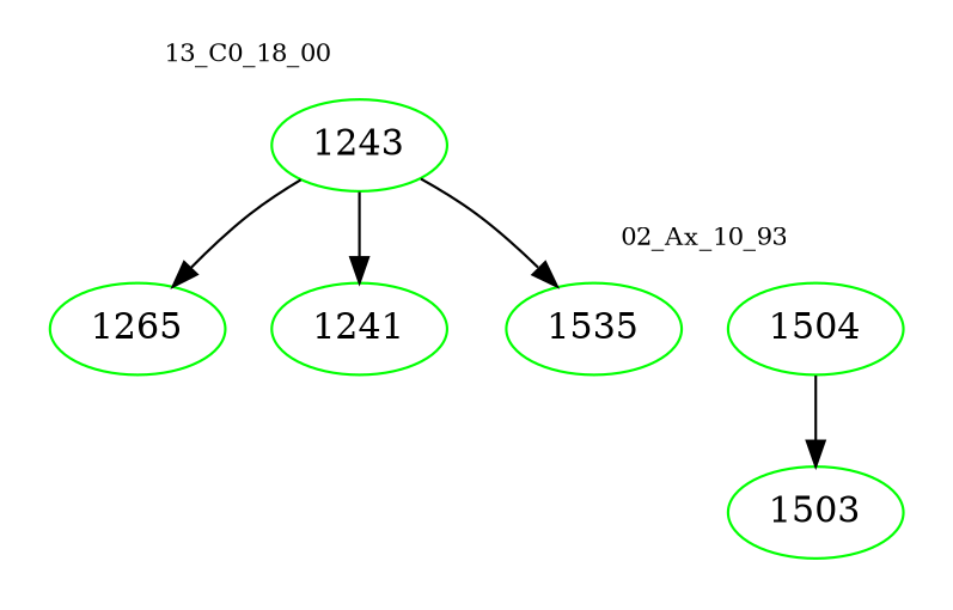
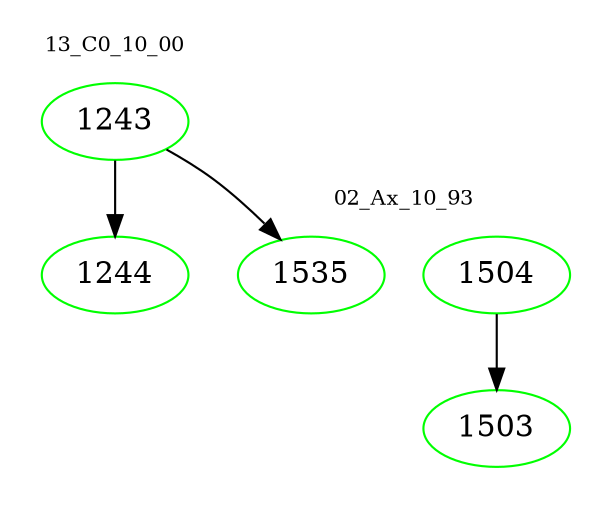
  digraph {
    node [color=green]
    edge [color=black]
    n1 [label=1504]
    n2 [label=1503]
    n3 [label=1535]
    n4 [label=1243]
-   n5 [label=1265]
-   n6 [label=1241]
+   n6 [label=1244]
    subgraph cluster_1 {
      color=white
      fontsize=10
      label="02_Ax_10_93"
      n1
      n2
      n3
    }
    subgraph cluster_2 {
      color=white
      fontsize=10
-     label="13_C0_18_00"
+     label="13_C0_10_00"
      n4
-     n5
      n6
    }
    n1 -> n2
    n4 -> n3
-   n4 -> n5
    n4 -> n6
  }
